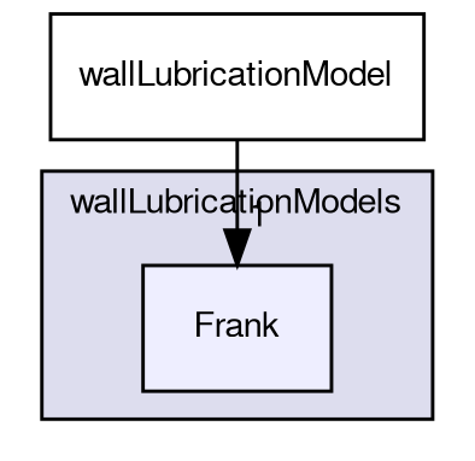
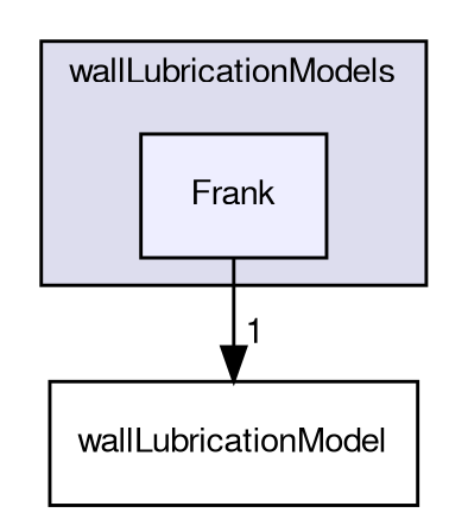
  digraph {
    compound=true
    node [fontname=FreeSans fontsize=10 shape=box]
    n1 [fillcolor="#eeeeff" label=Frank pencolor=black style=filled]
    n2 [label=wallLubricationModel]
    subgraph cluster_1 {
      bgcolor="#ddddee"
      fontname=FreeSans
      fontsize=10
      label=wallLubricationModels
      pencolor=black
      n1
    }
-   n2 -> n1 [headlabel=1 labeldistance=1.5 labelfontname=FreeSans labelfontsize=10]
+   n1 -> n2 [headlabel=1 labeldistance=1.5 labelfontname=FreeSans labelfontsize=10]
  }
